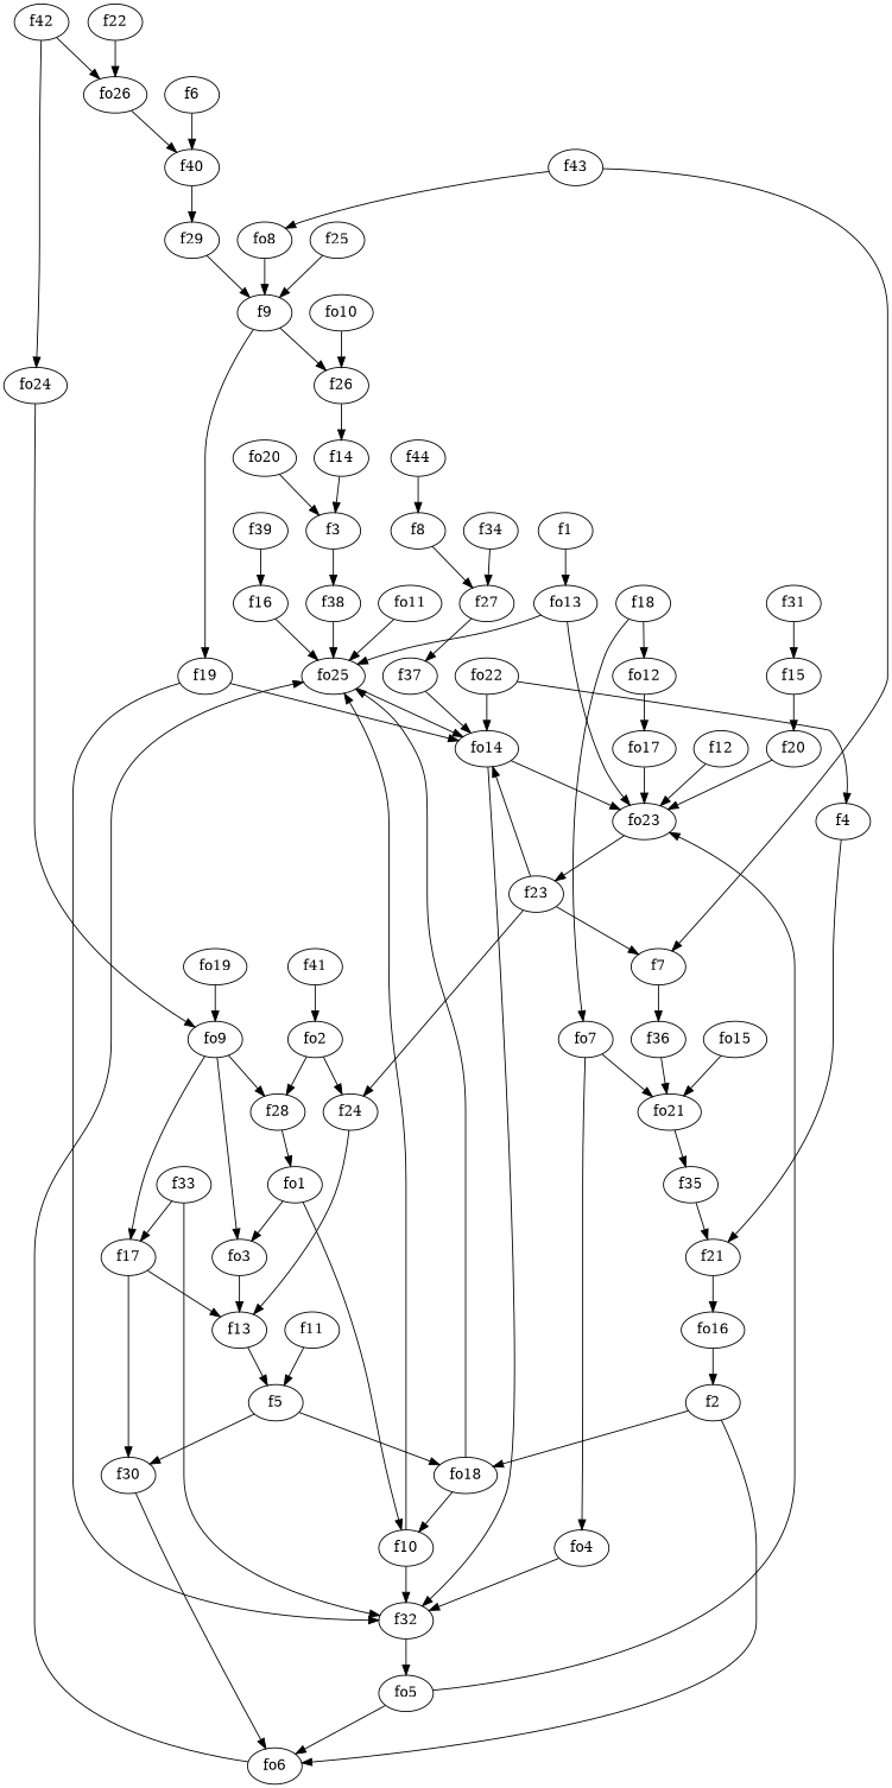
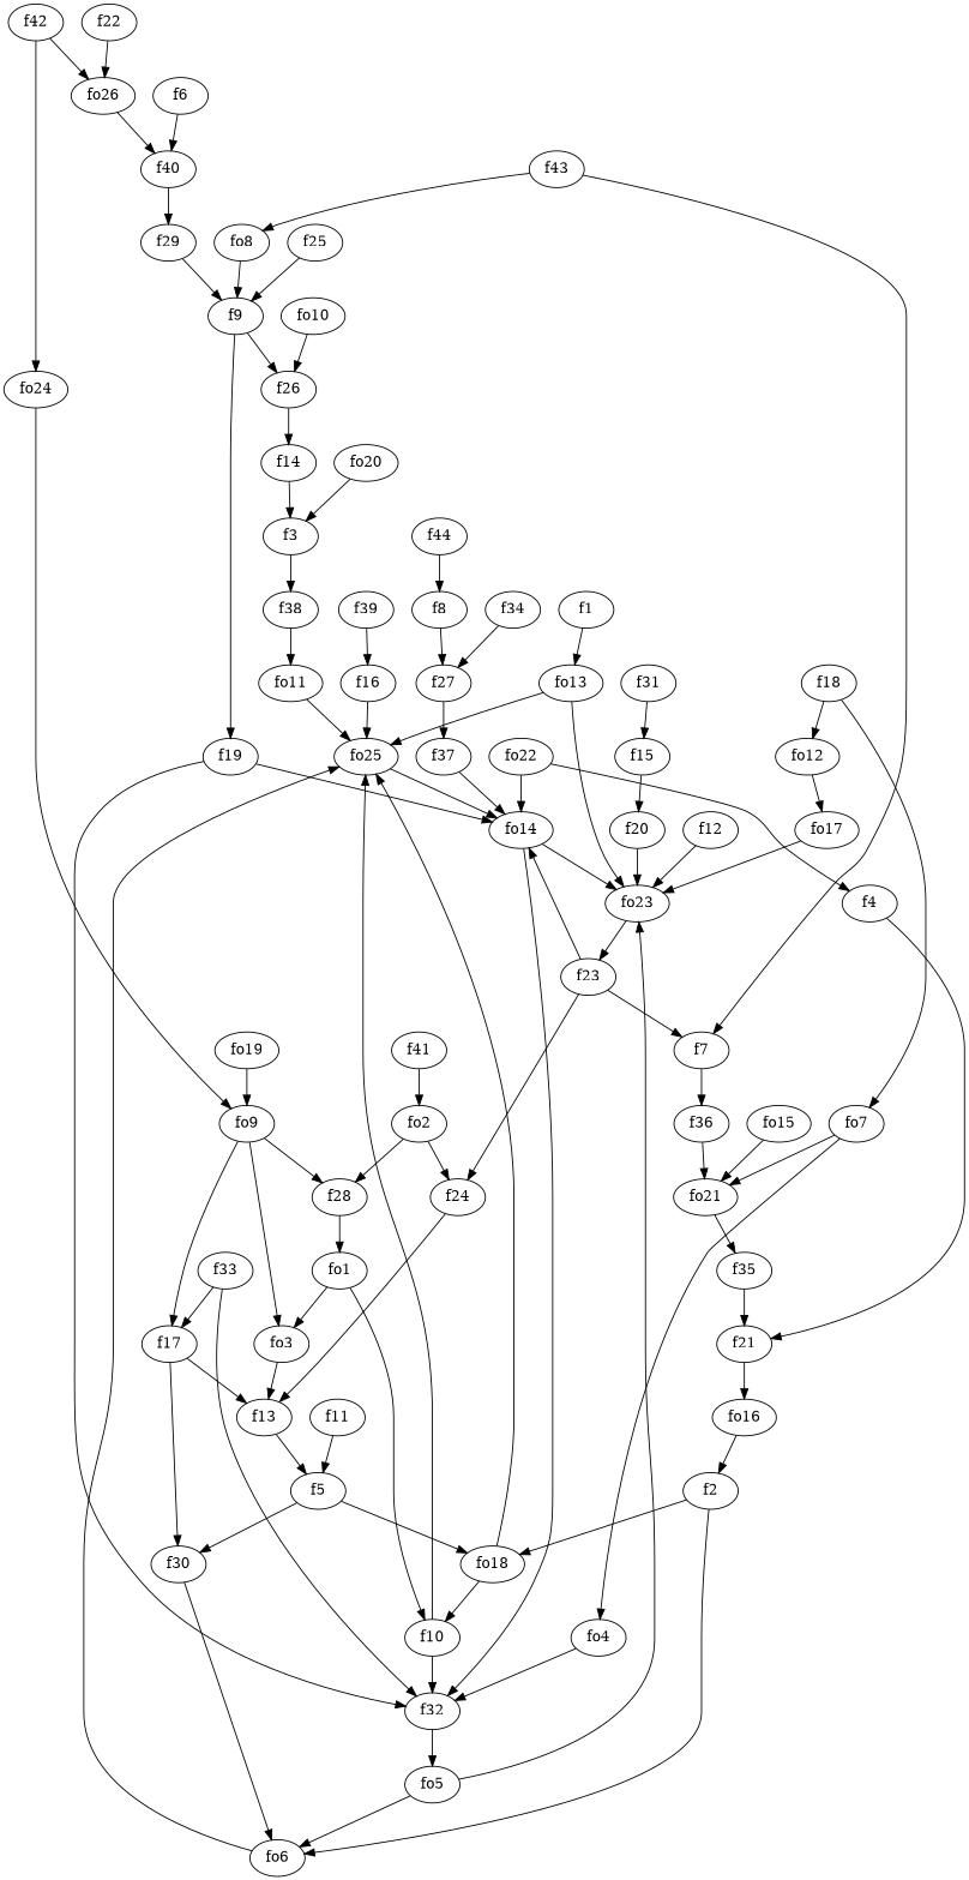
  strict digraph {
    edge [weight=2]
    f1
    fo13
    fo25
    fo23
    f2
    fo6
    fo18
    f10
    f3
    f38
    fo11
    f4
    f21
    fo16
    f5
    f30
    fo19
    fo9
    f6
    f40
    f29
    f7
    f36
    fo21
    f8
    f27
    f37
    f9
    f19
    f26
    f32
    fo14
    f14
    fo5
    f11
    f12
    f23
    f13
    fo20
    f15
    f20
    f16
    f17
    f18
    fo7
    fo12
    fo4
    fo17
    f22
    fo26
    f24
    f25
    f28
    fo1
    fo3
    f31
    f33
    f34
    f35
    f39
    f41
    fo2
    f42
    fo24
    f43
    fo8
    f44
    fo10
    fo15
    fo22
    f1 -> fo13
    fo13 -> fo25
    fo13 -> fo23
    fo25 -> fo14
    fo23 -> f23
    f2 -> fo6
    f2 -> fo18
    fo6 -> fo25
    fo18 -> fo25
    fo18 -> f10
    f10 -> fo25
    f10 -> f32
    f3 -> f38
-   f38 -> fo25
+   f38 -> fo11
    fo11 -> fo25
    f4 -> f21
    f21 -> fo16
    fo16 -> f2
    f5 -> fo18
    f5 -> f30
    f30 -> fo6
    fo19 -> fo9
    fo9 -> f17
    fo9 -> f28
    fo9 -> fo3
    f6 -> f40
    f40 -> f29
    f29 -> f9
    f7 -> f36
    f36 -> fo21
    fo21 -> f35
    f8 -> f27
    f27 -> f37
    f37 -> fo14
    f9 -> f19
    f9 -> f26
    f19 -> f32
    f19 -> fo14
    f26 -> f14
    f32 -> fo5
    fo14 -> fo23
    fo14 -> f32
    f14 -> f3
    fo5 -> fo23
    fo5 -> fo6
    f11 -> f5
    f12 -> fo23
    f23 -> f7
    f23 -> fo14
    f23 -> f24
    f13 -> f5
    fo20 -> f3
    f15 -> f20
    f20 -> fo23
    f16 -> fo25
    f17 -> f30
    f17 -> f13
    f18 -> fo7
    f18 -> fo12
    fo7 -> fo21
    fo7 -> fo4
    fo12 -> fo17
    fo4 -> f32
    fo17 -> fo23
    f22 -> fo26
    fo26 -> f40
    f24 -> f13
    f25 -> f9
    f28 -> fo1
    fo1 -> f10
    fo1 -> fo3
    fo3 -> f13
    f31 -> f15
    f33 -> f32
    f33 -> f17
    f34 -> f27
    f35 -> f21
    f39 -> f16
    f41 -> fo2
    fo2 -> f24
    fo2 -> f28
    f42 -> fo26
    f42 -> fo24
    fo24 -> fo9
    f43 -> f7
    f43 -> fo8
    fo8 -> f9
    f44 -> f8
    fo10 -> f26
    fo15 -> fo21
    fo22 -> f4
    fo22 -> fo14
  }
